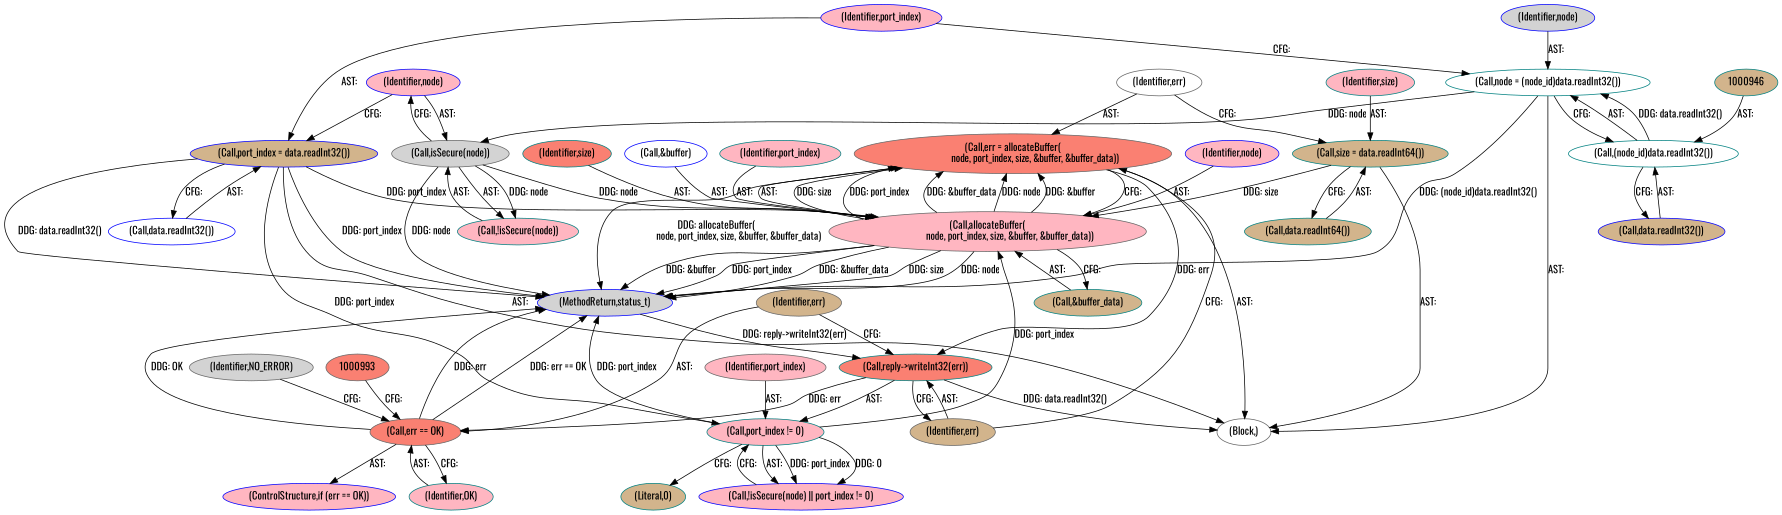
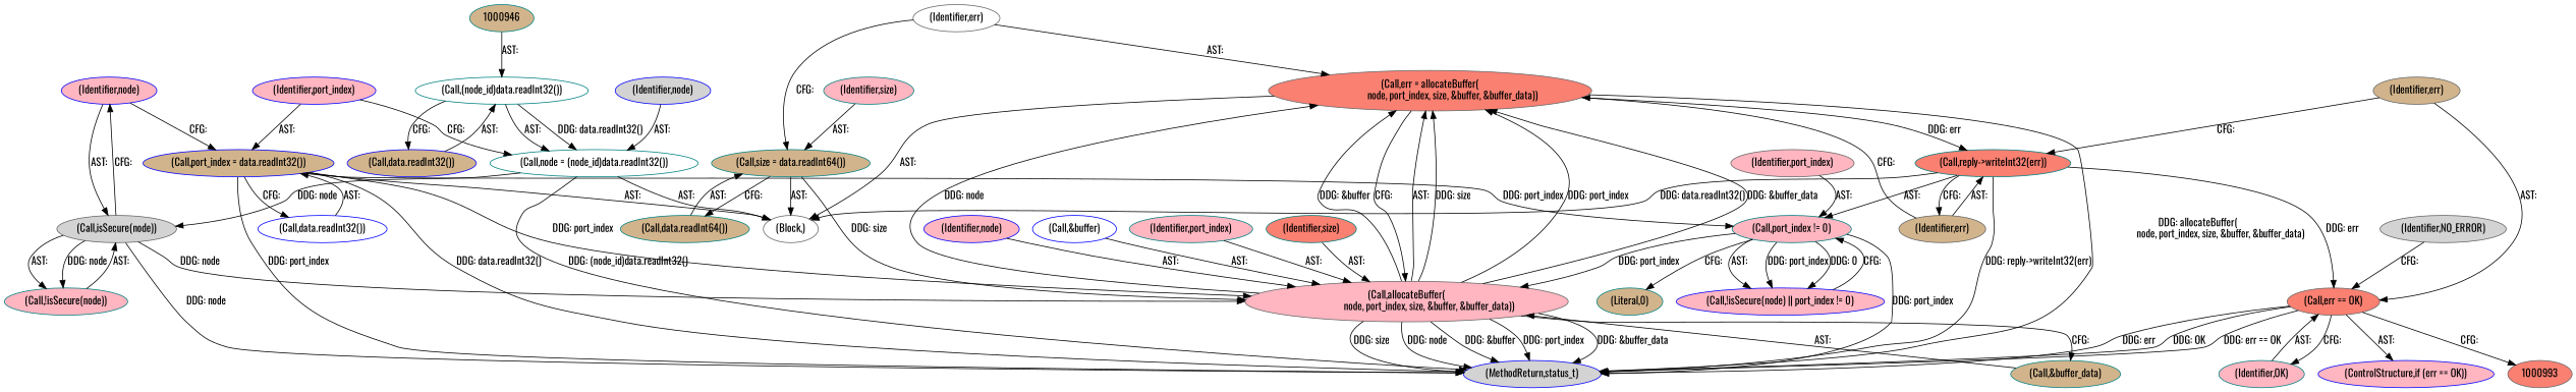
  digraph {
    fontname=Oswald
    node [color=teal fillcolor=lightpink fontname=Oswald style=filled]
    edge [fontname=Oswald]
    n1 [color=gray40 fillcolor=salmon label="(Call,err = allocateBuffer(\n                    node, port_index, size, &buffer, &buffer_data))"]
    n2 [color=gray40 label="(Call,allocateBuffer(\n                    node, port_index, size, &buffer, &buffer_data))"]
    n3 [fillcolor=salmon label="(Call,reply->writeInt32(err))"]
    n4 [color=blue fillcolor=lightgrey label="(MethodReturn,status_t)"]
    n5 [color=gray40 fillcolor=white label="(Block,)"]
    n6 [fillcolor=tan label="(Call,&buffer_data)"]
    n7 [label="(Call,port_index != 0)"]
    n8 [color=gray40 fillcolor=salmon label="(Call,err == OK)"]
    n9 [color=gray40 fillcolor=tan label="(Identifier,err)"]
    n10 [color=gray40 fillcolor=lightgrey label="(Call,isSecure(node))"]
    n11 [color=blue label="(Identifier,node)"]
    n12 [label="(Call,!isSecure(node))"]
    n13 [color=blue fillcolor=tan label="(Call,port_index = data.readInt32())"]
    n14 [fillcolor=white label="(Call,node = (node_id)data.readInt32())"]
    n15 [fillcolor=white label="(Call,(node_id)data.readInt32())"]
    n16 [color=blue fillcolor=tan label="(Call,data.readInt32())"]
    n17 [color=blue fillcolor=white label="(Call,data.readInt32())"]
    n18 [color=blue label="(Call,!isSecure(node) || port_index != 0)"]
    n19 [fillcolor=tan label="(Literal,0)"]
    n20 [fillcolor=tan label="(Call,size = data.readInt64())"]
    n21 [fillcolor=tan label="(Call,data.readInt64())"]
    n22 [label="(Identifier,OK)"]
    n23 [color=blue label="(ControlStructure,if (err == OK))"]
    n24 [color=blue fillcolor=lightgrey label="(Identifier,node)"]
    n25 [label="(Identifier,size)"]
    n26 [color=gray40 fillcolor=lightgrey label="(Identifier,NO_ERROR)"]
    n27 [color=gray40 fillcolor=white label="(Identifier,err)"]
    n28 [color=blue label="(Identifier,node)"]
    n29 [color=blue fillcolor=white label="(Call,&buffer)"]
    n30 [label="(Identifier,port_index)"]
    n31 [color=gray40 label="(Identifier,port_index)"]
    n32 [fillcolor=salmon label="(Identifier,size)"]
    n33 [color=gray40 fillcolor=tan label="(Identifier,err)"]
    n34 [color=blue label="(Identifier,port_index)"]
    1000946 [fillcolor=tan]
    1000993 [color=gray40 fillcolor=salmon]
    n1 -> n2 [label="CFG: "]
    n1 -> n3 [label="DDG: err"]
    n1 -> n4 [label="DDG: allocateBuffer(\n                    node, port_index, size, &buffer, &buffer_data)"]
    n1 -> n5 [label="AST: "]
    n2 -> n1 [label="AST: "]
    n2 -> n1 [label="DDG: size"]
    n2 -> n1 [label="DDG: port_index"]
    n2 -> n1 [label="DDG: &buffer_data"]
    n2 -> n1 [label="DDG: node"]
    n2 -> n1 [label="DDG: &buffer"]
    n2 -> n4 [label="DDG: &buffer_data"]
    n2 -> n4 [label="DDG: size"]
    n2 -> n4 [label="DDG: node"]
    n2 -> n4 [label="DDG: &buffer"]
    n2 -> n4 [label="DDG: port_index"]
    n2 -> n6 [label="CFG: "]
-   n4 -> n3 [label="DDG: reply->writeInt32(err)"]
+   n3 -> n4 [label="DDG: reply->writeInt32(err)"]
    n3 -> n5 [label="DDG: data.readInt32()"]
    n3 -> n7 [label="AST: "]
    n3 -> n8 [label="DDG: err"]
    n3 -> n9 [label="CFG: "]
    n6 -> n2 [label="AST: "]
    n7 -> n2 [label="DDG: port_index"]
    n7 -> n4 [label="DDG: port_index"]
    n7 -> n18 [label="AST: "]
    n7 -> n18 [label="DDG: port_index"]
    n7 -> n18 [label="DDG: 0"]
    n7 -> n19 [label="CFG: "]
    n8 -> n4 [label="DDG: err"]
    n8 -> n4 [label="DDG: OK"]
    n8 -> n4 [label="DDG: err == OK"]
    n8 -> n22 [label="CFG: "]
    n8 -> n23 [label="AST: "]
    n9 -> n1 [label="CFG: "]
    n9 -> n3 [label="AST: "]
    n10 -> n2 [label="DDG: node"]
    n10 -> n4 [label="DDG: node"]
    n10 -> n11 [label="CFG: "]
    n10 -> n12 [label="AST: "]
    n10 -> n12 [label="DDG: node"]
    n11 -> n10 [label="AST: "]
    n11 -> n13 [label="CFG: "]
    n12 -> n10 [label="AST: "]
    n13 -> n2 [label="DDG: port_index"]
    n13 -> n4 [label="DDG: port_index"]
    n13 -> n4 [label="DDG: data.readInt32()"]
    n13 -> n5 [label="AST: "]
    n13 -> n7 [label="DDG: port_index"]
    n13 -> n17 [label="CFG: "]
    n14 -> n4 [label="DDG: (node_id)data.readInt32()"]
    n14 -> n5 [label="AST: "]
    n14 -> n10 [label="DDG: node"]
-   n14 -> n15 [label="CFG: "]
    n15 -> n14 [label="AST: "]
    n15 -> n14 [label="DDG: data.readInt32()"]
    n15 -> n16 [label="CFG: "]
    n16 -> n15 [label="AST: "]
    n17 -> n13 [label="AST: "]
    n18 -> n7 [label="CFG: "]
    n20 -> n2 [label="DDG: size"]
    n20 -> n5 [label="AST: "]
    n20 -> n21 [label="CFG: "]
    n21 -> n20 [label="AST: "]
    n22 -> n8 [label="AST: "]
    n24 -> n14 [label="AST: "]
    n25 -> n20 [label="AST: "]
    n26 -> n8 [label="CFG: "]
    n27 -> n1 [label="AST: "]
    n27 -> n20 [label="CFG: "]
    n28 -> n2 [label="AST: "]
    n29 -> n2 [label="AST: "]
    n30 -> n2 [label="AST: "]
    n31 -> n7 [label="AST: "]
    n32 -> n2 [label="AST: "]
    n33 -> n3 [label="CFG: "]
    n33 -> n8 [label="AST: "]
    n34 -> n13 [label="AST: "]
    n34 -> n14 [label="CFG: "]
    1000946 -> n15 [label="AST: "]
-   1000993 -> n8 [label="CFG: "]
+   n8 -> 1000993 [label="CFG: "]
  }
